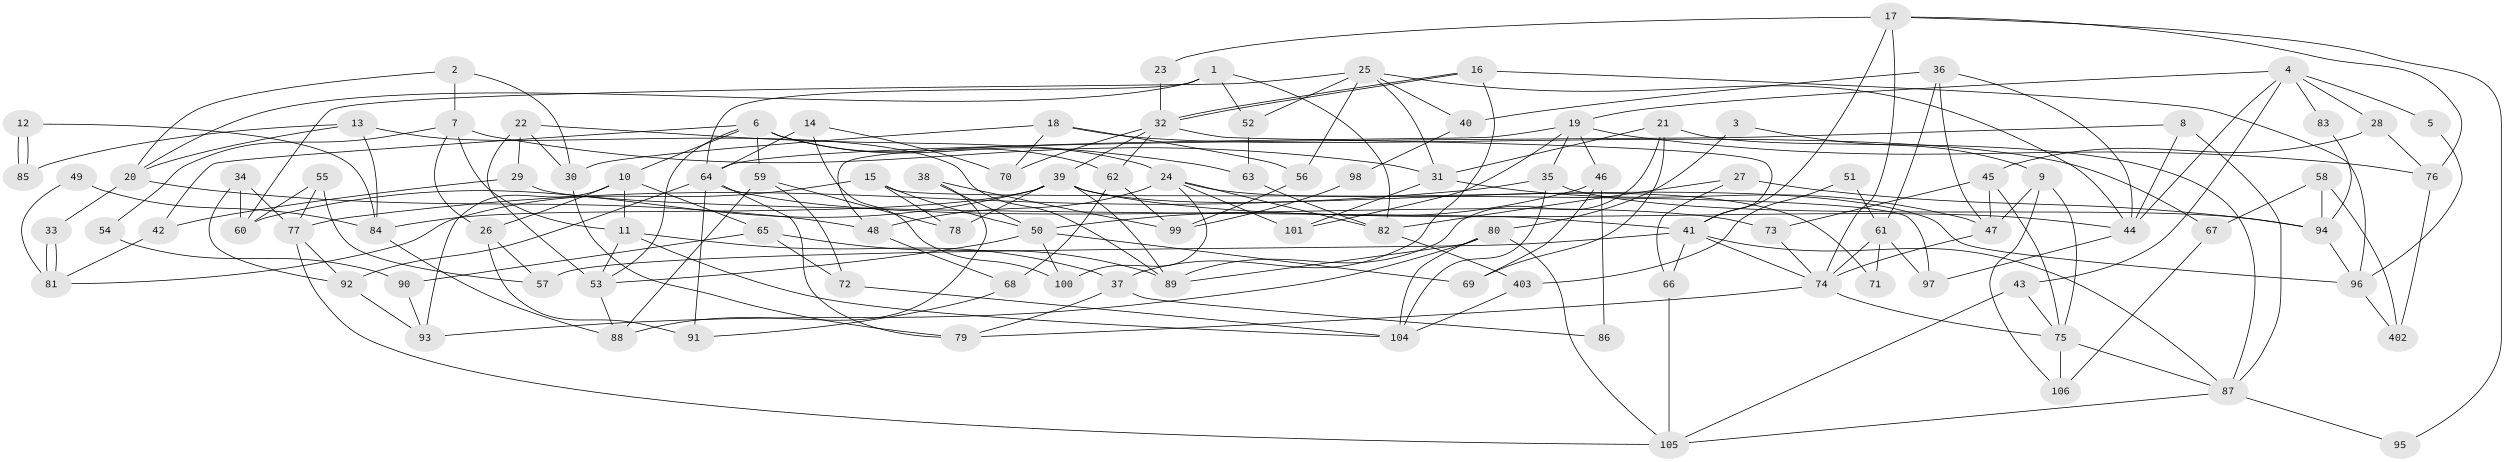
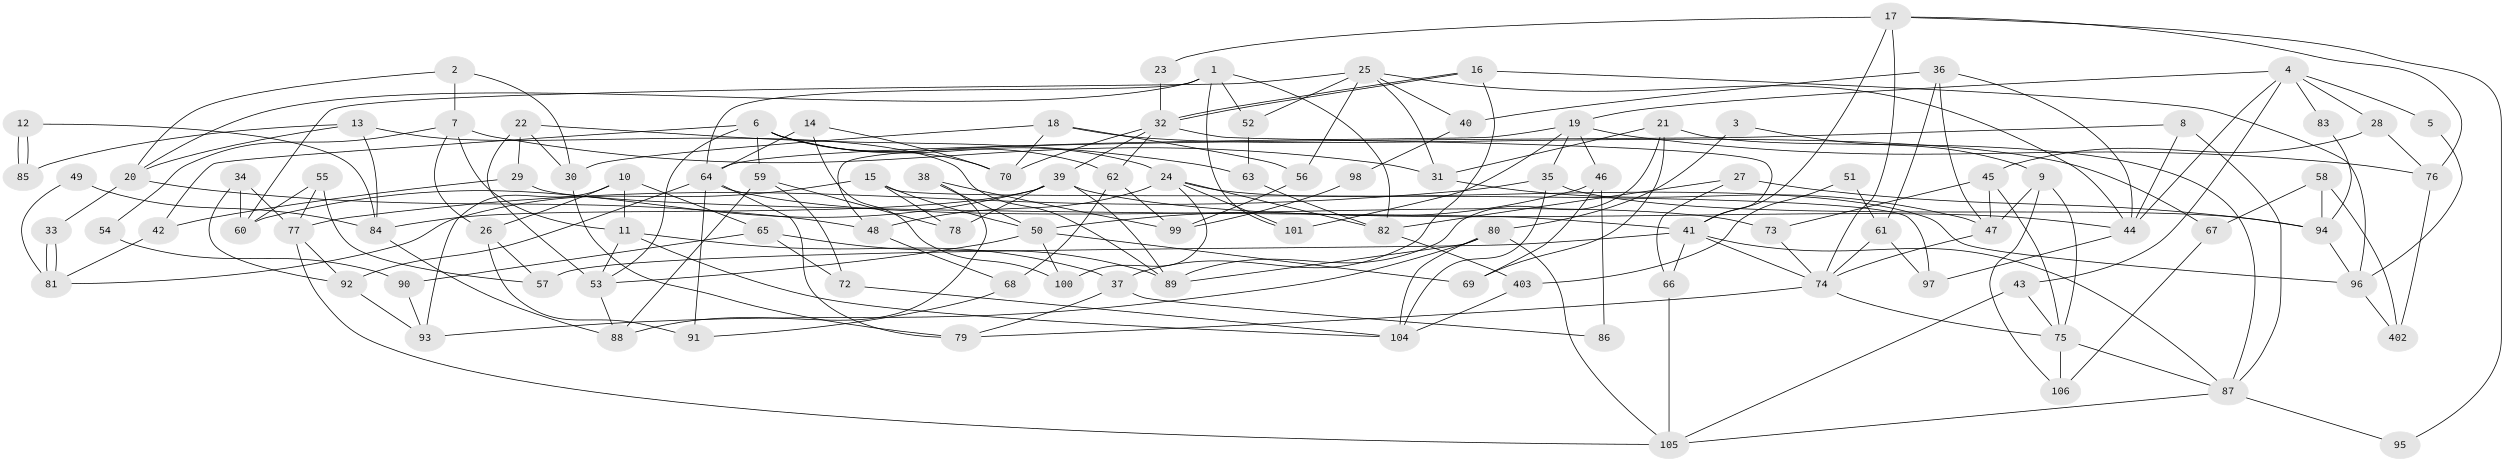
  graph {
    fontname="Source Code Pro"
    node [color=gray90 fontname="Source Code Pro" style=filled]
    edge [fontname="Source Code Pro"]
    1
    20
    52
    64
    82
    101
    48
    33
    63
    91
    79
    92
    73
    72
    104
    n16 [label=403]
    2
    7
    30
    11
    26
    31
    54
    3
    9
    80
    47
    75
    106
    93
    89
    105
    4
    5
    19
    28
    43
    44
    83
    96
    76
    35
    46
    45
    97
    94
    n47 [label=402]
    6
    24
    42
    53
    59
    62
    70
    100
    81
    88
    78
    99
    68
    37
    57
    90
    8
    87
    95
    74
    10
    65
    86
    12
    84
    85
    13
    14
    15
    50
    69
    16
    32
    41
    39
    17
    23
    66
    18
    56
    67
    77
    21
    22
    29
    25
    40
    60
    98
    27
-   71
    34
    36
    61
    38
    49
    51
    55
    58
    1 -- 20
    1 -- 52
    1 -- 64
    1 -- 82
-   31 -- 101
+   1 -- 101
    20 -- 48
    20 -- 33
    52 -- 63
    64 -- 91
    64 -- 79
    64 -- 92
    64 -- 73
    82 -- n16
    48 -- 68
    33 -- 81
    33 -- 81
    63 -- 82
    92 -- 93
    73 -- 74
    72 -- 104
    n16 -- 104
    2 -- 20
    2 -- 7
    2 -- 30
    7 -- 11
    7 -- 26
    7 -- 31
    7 -- 54
    30 -- 79
    11 -- 104
    11 -- 53
    11 -- 37
    26 -- 91
    26 -- 57
    31 -- 47
    54 -- 90
    3 -- 9
    3 -- 80
    9 -- 47
    9 -- 75
    9 -- 106
    80 -- 104
    80 -- 93
    80 -- 89
    80 -- 105
    47 -- 74
    75 -- 106
    75 -- 87
    4 -- 5
    4 -- 19
    4 -- 28
    4 -- 43
    4 -- 44
    4 -- 83
    5 -- 96
    19 -- 101
    19 -- 48
    19 -- 76
    19 -- 35
    19 -- 46
    28 -- 76
    28 -- 45
    43 -- 75
    43 -- 105
    44 -- 97
    83 -- 94
    96 -- n47
    76 -- n47
    35 -- 104
    35 -- 94
    35 -- 77
    46 -- 86
    46 -- 50
    46 -- 69
    45 -- 73
    45 -- 47
    45 -- 75
    94 -- 96
    6 -- 24
    6 -- 42
    6 -- 53
    6 -- 59
    6 -- 62
-   6 -- 10
+   6 -- 70
    24 -- 82
    24 -- 101
    24 -- 48
    24 -- 96
    24 -- 100
    42 -- 81
    53 -- 88
    59 -- 72
    59 -- 88
    59 -- 78
    62 -- 99
    62 -- 68
    68 -- 91
    37 -- 79
    37 -- 86
    90 -- 93
    8 -- 64
    8 -- 44
    8 -- 87
    87 -- 105
    87 -- 95
    74 -- 79
    74 -- 75
    10 -- 11
    10 -- 26
    10 -- 93
    10 -- 65
    65 -- 72
    65 -- 89
    65 -- 90
    12 -- 84
    12 -- 85
    12 -- 85
    84 -- 88
    13 -- 20
    13 -- 89
    13 -- 84
    13 -- 85
    14 -- 64
    14 -- 70
    14 -- 100
    15 -- 97
    15 -- 81
    15 -- 78
    15 -- 50
    50 -- 53
    50 -- 100
    50 -- 69
    16 -- 96
    16 -- 37
    16 -- 32
    16 -- 32
    32 -- 62
    32 -- 70
    32 -- 41
    32 -- 39
    41 -- 57
    41 -- 87
    41 -- 74
    41 -- 66
    39 -- 89
    39 -- 44
    39 -- 78
    39 -- 84
    39 -- 60
-   39 -- 71
    17 -- 76
    17 -- 95
    17 -- 74
    17 -- 41
    17 -- 23
    23 -- 32
    66 -- 105
    18 -- 30
    18 -- 70
    18 -- 56
    18 -- 67
    56 -- 99
    67 -- 106
    77 -- 92
    77 -- 105
    21 -- 31
    21 -- 89
    21 -- 87
    21 -- 69
    22 -- 63
    22 -- 30
    22 -- 53
    22 -- 29
    29 -- 42
    29 -- 41
    25 -- 52
    25 -- 31
    25 -- 44
    25 -- 56
    25 -- 40
    25 -- 60
    40 -- 98
    98 -- 99
    27 -- 82
    27 -- 94
    27 -- 66
    34 -- 92
    34 -- 77
    34 -- 60
    36 -- 47
    36 -- 44
    36 -- 40
    36 -- 61
    61 -- 97
    61 -- 74
-   61 -- 71
    38 -- 88
    38 -- 99
    38 -- 50
    49 -- 81
    49 -- 84
    51 -- n16
    51 -- 61
    55 -- 57
    55 -- 77
    55 -- 60
    58 -- 94
    58 -- n47
    58 -- 67
  }
